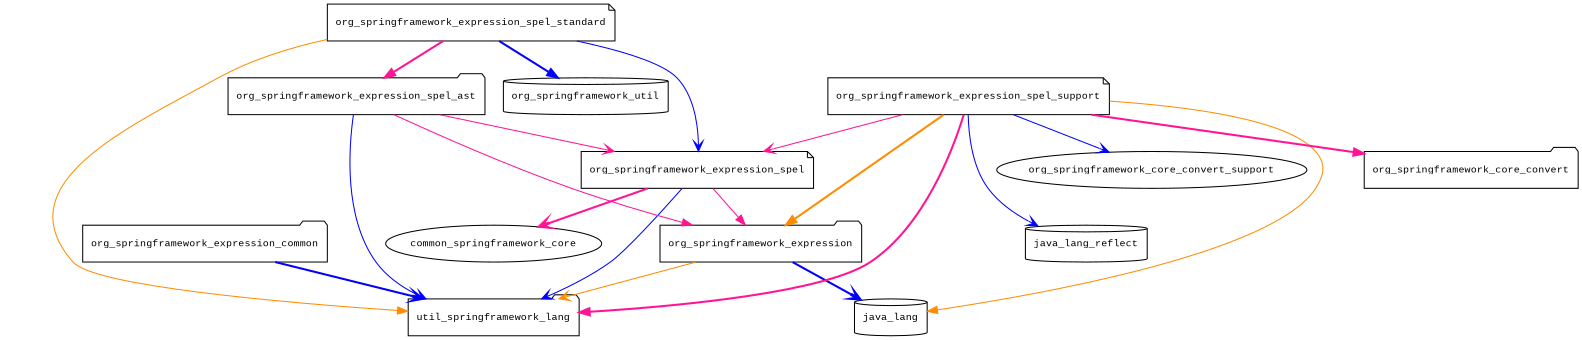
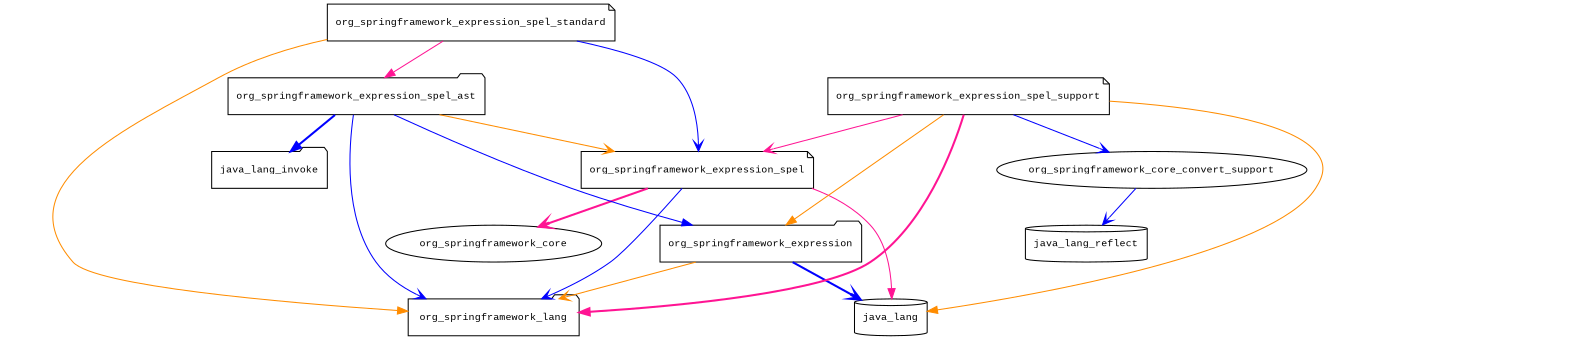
  digraph {
    fontname="Liberation Mono"
    node [fontname="Liberation Mono" fontsize=10.0 shape=folder]
    edge [arrowhead=vee color=blue fontname="Liberation Mono" style=solid]
    java_lang [shape=cylinder]
    org_springframework_expression
-   org_springframework_lang [label=util_springframework_lang]
-   org_springframework_expression_common
+   org_springframework_lang
    org_springframework_expression_spel [shape=note]
-   org_springframework_core [shape=ellipse label=common_springframework_core]
+   org_springframework_core [shape=ellipse]
    org_springframework_expression_spel_ast
+   java_lang_invoke
    org_springframework_expression_spel_standard [shape=note]
-   org_springframework_util [shape=cylinder]
    org_springframework_expression_spel_support [shape=note]
    java_lang_reflect [shape=cylinder]
-   org_springframework_core_convert
    org_springframework_core_convert_support [shape=ellipse]
    org_springframework_expression -> java_lang [style=bold]
    org_springframework_expression -> org_springframework_lang [color=darkorange]
-   org_springframework_expression_common -> org_springframework_lang [style=bold]
-   org_springframework_expression_spel -> org_springframework_expression [arrowhead=normal color=deeppink]
+   org_springframework_expression_spel -> java_lang [arrowhead=normal color=deeppink]
    org_springframework_expression_spel -> org_springframework_lang
    org_springframework_expression_spel -> org_springframework_core [color=deeppink style=bold]
-   org_springframework_expression_spel_ast -> org_springframework_expression [arrowhead=normal color=deeppink]
+   org_springframework_expression_spel_ast -> org_springframework_expression [arrowhead=normal]
    org_springframework_expression_spel_ast -> org_springframework_lang
-   org_springframework_expression_spel_ast -> org_springframework_expression_spel [color=deeppink]
+   org_springframework_expression_spel_ast -> org_springframework_expression_spel [color=darkorange]
+   org_springframework_expression_spel_ast -> java_lang_invoke [arrowhead=normal style=bold]
    org_springframework_expression_spel_standard -> org_springframework_lang [arrowhead=normal color=darkorange]
    org_springframework_expression_spel_standard -> org_springframework_expression_spel
-   org_springframework_expression_spel_standard -> org_springframework_expression_spel_ast [arrowhead=normal color=deeppink style=bold]
-   org_springframework_expression_spel_standard -> org_springframework_util [arrowhead=normal style=bold]
+   org_springframework_expression_spel_standard -> org_springframework_expression_spel_ast [arrowhead=normal color=deeppink]
    org_springframework_expression_spel_support -> java_lang [arrowhead=normal color=darkorange]
-   org_springframework_expression_spel_support -> org_springframework_expression [arrowhead=normal color=darkorange style=bold]
+   org_springframework_expression_spel_support -> org_springframework_expression [arrowhead=normal color=darkorange]
    org_springframework_expression_spel_support -> org_springframework_lang [arrowhead=normal color=deeppink style=bold]
    org_springframework_expression_spel_support -> org_springframework_expression_spel [color=deeppink]
-   org_springframework_expression_spel_support -> java_lang_reflect
-   org_springframework_expression_spel_support -> org_springframework_core_convert [arrowhead=normal color=deeppink style=bold]
+   org_springframework_core_convert_support -> java_lang_reflect
    org_springframework_expression_spel_support -> org_springframework_core_convert_support
  }
